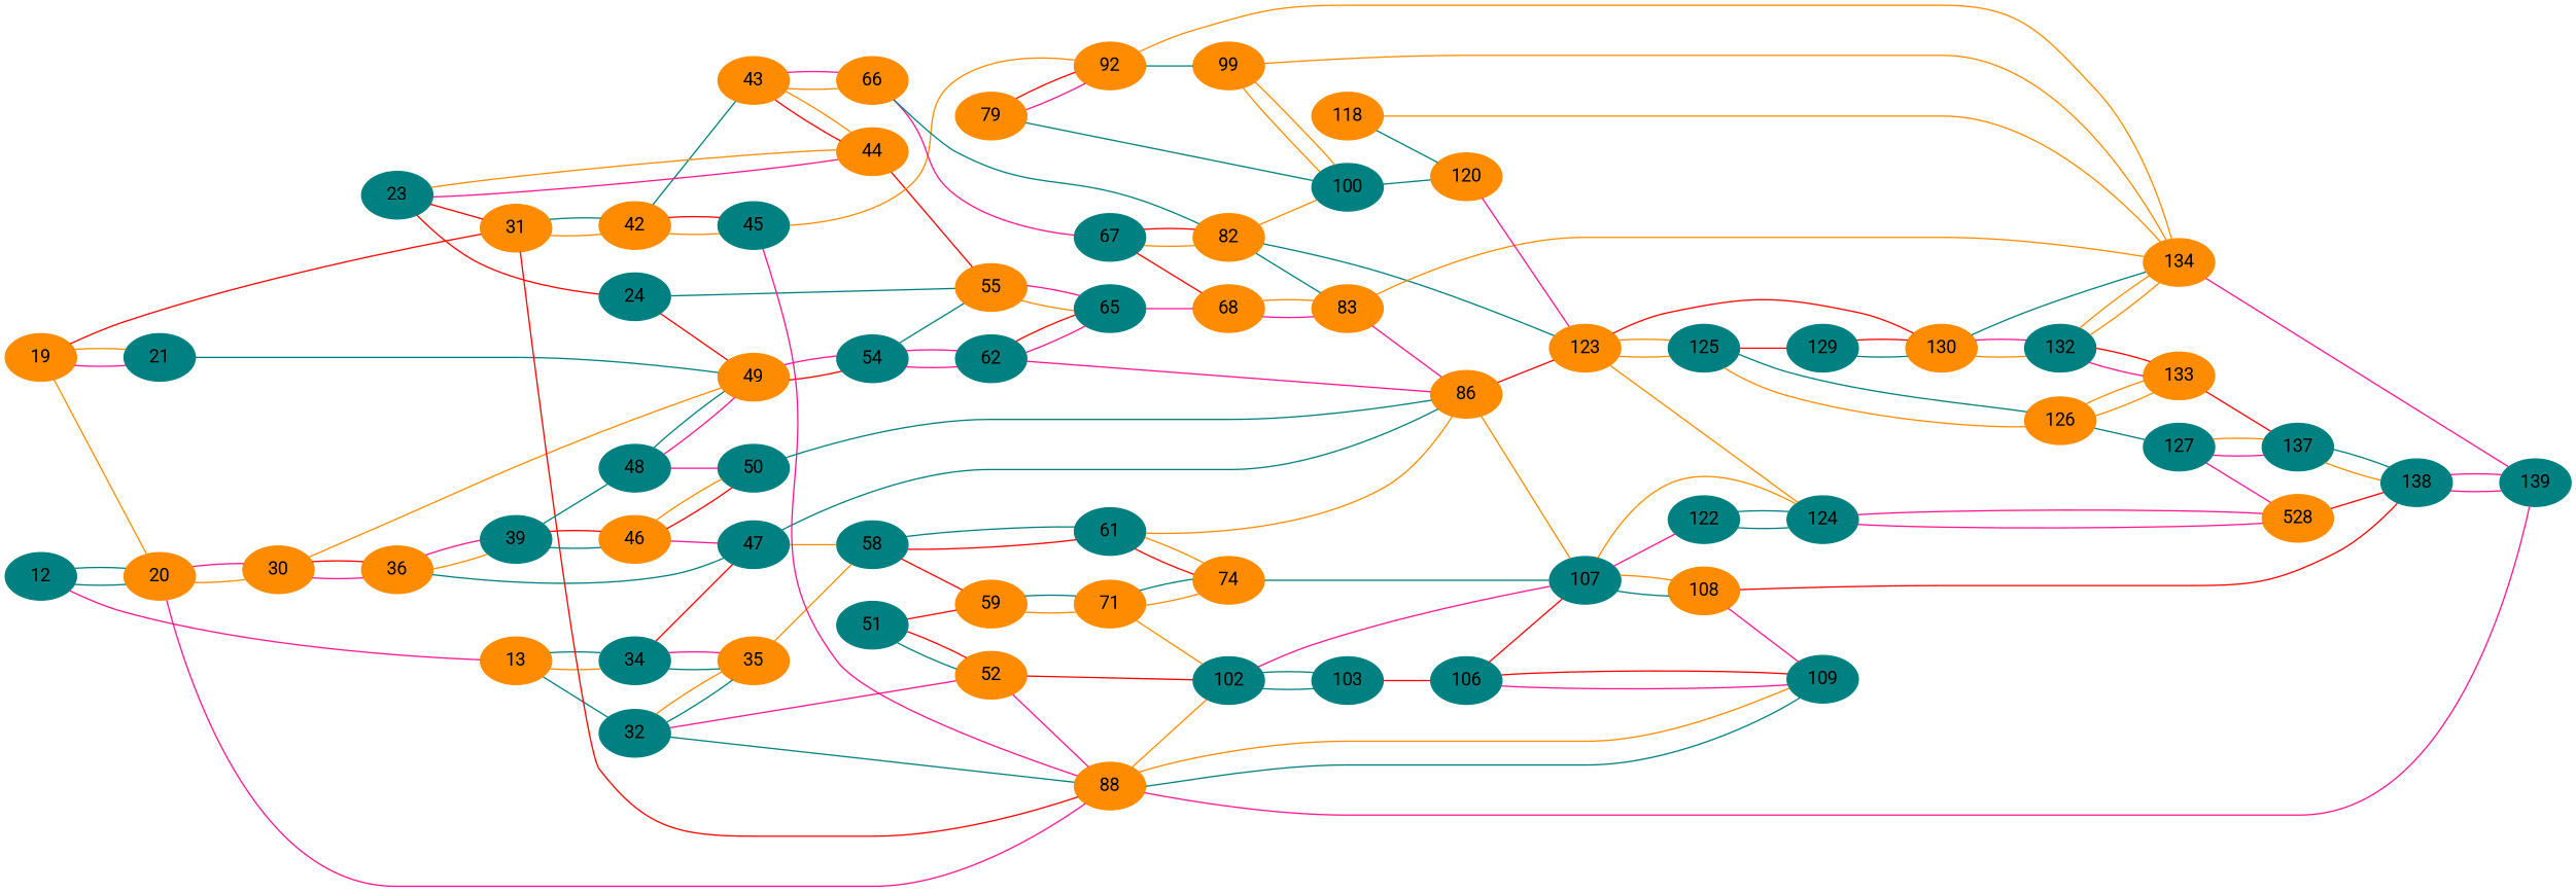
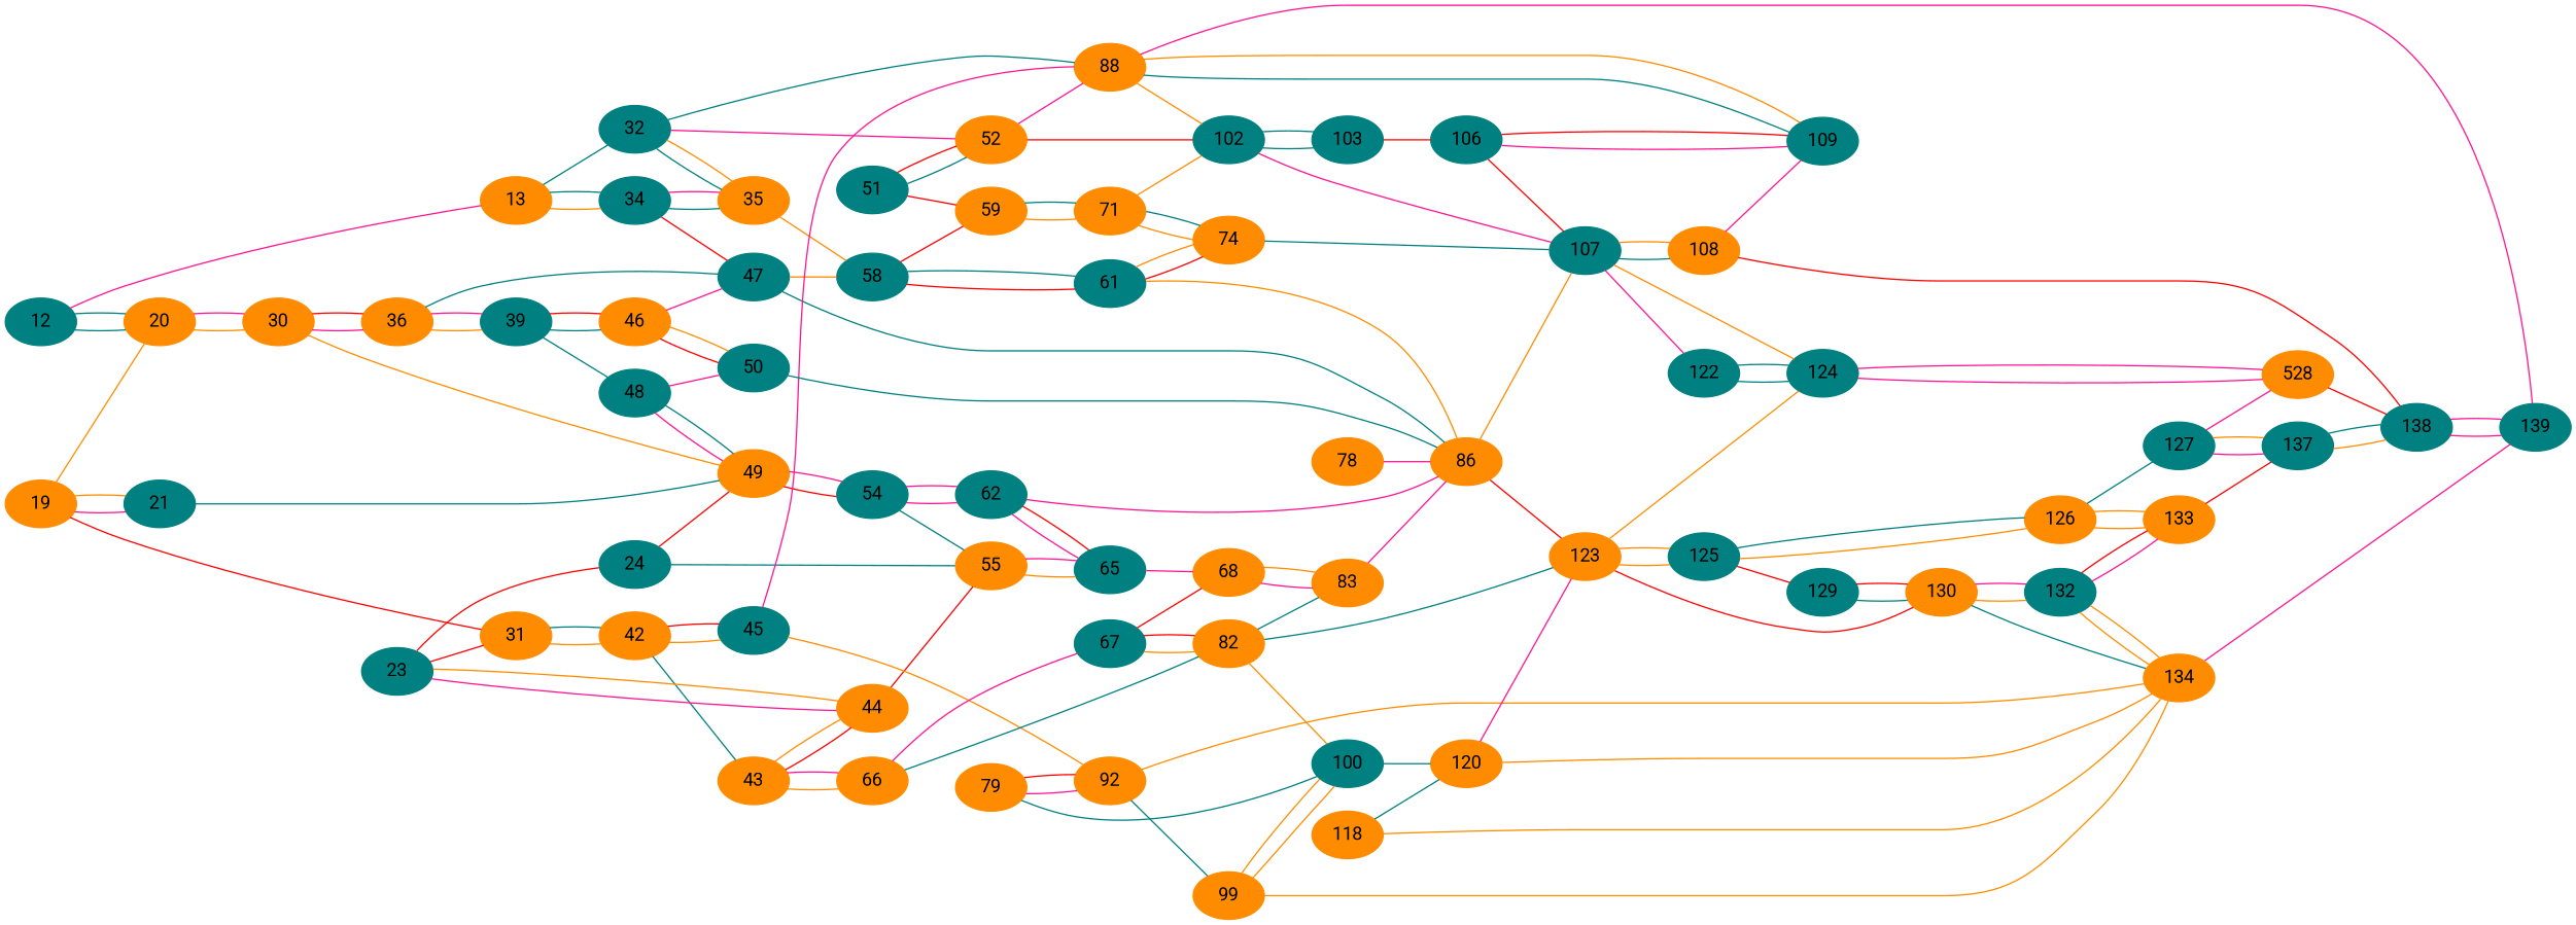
  graph {
    fontname=Roboto
    rankdir=LR
    node [color=darkorange fontname=Roboto style=filled]
    edge [color=darkorange fontname=Roboto]
    12 [color=teal super="+2+1"]
    13 [super="+9"]
    20 [super="+14+3"]
    32 [color=teal super="+11"]
    34 [color=teal]
    30
    88 [super="+17"]
    35
    52 [super="+27+33"]
    47 [color=teal super="+40+37"]
    19 [super="+16+15"]
    21 [color=teal]
    31 [super="+22"]
    49 [super="+25+29"]
    42
    36
    102 [color=teal super="+73+87"]
    109 [color=teal]
    139 [color=teal super="+89"]
    54 [color=teal]
    23 [color=teal]
    24 [color=teal]
    44
    55 [super="+53"]
    65 [color=teal]
    39 [color=teal]
    43
    45 [color=teal]
    58 [color=teal super="+41"]
    86 [super="+85+75"]
    59
    61 [color=teal]
    46
    48 [color=teal super="+38"]
    50 [color=teal]
    66
    92 [super="+91+70"]
    67 [color=teal]
    82 [super="+81"]
    99
    134 [super="+131"]
    107 [color=teal super="+101"]
    123 [super="+114+110+93+98+97"]
    62 [color=teal]
    51 [color=teal]
    71
    103 [color=teal]
    68
    74
    83
    100 [color=teal super="+80"]
    108
    122 [color=teal]
    124 [color=teal super="+94+95"]
+   78
    79
    120 [super="+112+113"]
    125 [color=teal]
    130 [super="+116+115"]
    106 [color=teal]
    138 [color=teal super="+135+136"]
    n62 [label=528]
    118
    126
    129 [color=teal]
    132 [color=teal]
    127 [color=teal]
    133
    137 [color=teal]
    12 -- 13 [color=deeppink weight=2]
    12 -- 20 [color=teal weight=2]
    12 -- 20 [color=teal]
    13 -- 32 [color=teal]
    13 -- 34
    13 -- 34 [color=teal]
    20 -- 30
    20 -- 30 [color=deeppink]
-   20 -- 88 [color=deeppink]
    32 -- 88 [color=teal]
    32 -- 35 [color=teal]
    32 -- 35
    32 -- 52 [color=deeppink weight=2]
    34 -- 35 [color=teal]
    34 -- 35 [color=deeppink]
    34 -- 47 [color=red]
    30 -- 49
    30 -- 36 [color=deeppink]
    30 -- 36 [color=red]
    88 -- 102
    88 -- 109 [color=teal]
    88 -- 109
    88 -- 139 [color=deeppink weight=2]
    35 -- 58
    52 -- 88 [color=deeppink]
    52 -- 102 [color=red]
    47 -- 58
    47 -- 86 [color=teal]
    19 -- 20
    19 -- 21 [color=deeppink weight=2]
    19 -- 21
    19 -- 31 [color=red]
    21 -- 49 [color=teal]
-   31 -- 88 [color=red weight=2]
    31 -- 42
    31 -- 42 [color=teal]
    49 -- 54 [color=red]
    49 -- 54 [color=deeppink]
    42 -- 43 [color=teal]
    42 -- 45
    42 -- 45 [color=red]
    36 -- 47 [color=teal]
    36 -- 39
    36 -- 39 [color=deeppink]
    102 -- 107 [color=deeppink]
    102 -- 103 [color=teal weight=2]
    102 -- 103 [color=teal]
    54 -- 55 [color=teal]
    54 -- 62 [color=deeppink]
    54 -- 62 [color=deeppink]
    23 -- 31 [color=red]
    23 -- 24 [color=red]
    23 -- 44 [color=deeppink]
    23 -- 44
    24 -- 49 [color=red]
    24 -- 55 [color=teal]
    44 -- 55 [color=red]
    55 -- 65
    55 -- 65 [color=deeppink]
    65 -- 68 [color=deeppink]
    39 -- 46 [color=teal]
    39 -- 46 [color=red]
    39 -- 48 [color=teal]
    43 -- 44 [color=red]
    43 -- 44
    43 -- 66
    43 -- 66 [color=deeppink]
    45 -- 88 [color=deeppink]
    45 -- 92
    58 -- 59 [color=red]
    58 -- 61 [color=red]
    58 -- 61 [color=teal]
    86 -- 107
    86 -- 123 [color=red weight=2]
    59 -- 71
    59 -- 71 [color=teal]
    61 -- 86
    61 -- 74 [color=red]
    61 -- 74
    46 -- 47 [color=deeppink]
    46 -- 50 [color=red]
    46 -- 50
    48 -- 49 [color=deeppink weight=2]
    48 -- 49 [color=teal]
    48 -- 50 [color=deeppink]
    50 -- 86 [color=teal]
    66 -- 67 [color=deeppink]
    66 -- 82 [color=teal]
    92 -- 99 [color=teal]
    92 -- 134
    67 -- 82
    67 -- 82 [color=red]
    67 -- 68 [color=red]
    82 -- 123 [color=teal]
    82 -- 83 [color=teal]
    82 -- 100
    99 -- 134
    99 -- 100
    99 -- 100
    134 -- 139 [color=deeppink weight=2]
    107 -- 108 [color=teal]
    107 -- 108
    107 -- 122 [color=deeppink]
    107 -- 124
    123 -- 124
    123 -- 125
    123 -- 125
    123 -- 130 [color=red]
    62 -- 65 [color=deeppink]
    62 -- 65 [color=red]
    62 -- 86 [color=deeppink]
    51 -- 52 [color=teal weight=2]
    51 -- 52 [color=red]
    51 -- 59 [color=red]
    71 -- 102
    71 -- 74
    71 -- 74 [color=teal]
    103 -- 106 [color=red]
    68 -- 83 [color=deeppink]
    68 -- 83
    74 -- 107 [color=teal]
    83 -- 86 [color=deeppink]
    100 -- 120 [color=teal]
    108 -- 109 [color=deeppink]
    108 -- 138 [color=red]
    122 -- 124 [color=teal weight=2]
    122 -- 124 [color=teal]
    124 -- n62 [color=deeppink]
    124 -- n62 [color=deeppink]
+   78 -- 86 [color=deeppink weight=3]
    79 -- 92 [color=deeppink weight=2]
    79 -- 92 [color=red]
    79 -- 100 [color=teal]
-   83 -- 134 [weight=2]
+   120 -- 134 [weight=2]
    120 -- 123 [color=deeppink weight=2]
    125 -- 126
    125 -- 126 [color=teal]
    125 -- 129 [color=red]
    130 -- 134 [color=teal]
    130 -- 132
    130 -- 132 [color=deeppink]
    106 -- 109 [color=deeppink]
    106 -- 109 [color=red]
    106 -- 107 [color=red]
    138 -- 139 [color=deeppink weight=2]
    138 -- 139 [color=deeppink]
    n62 -- 138 [color=red]
    118 -- 134
    118 -- 120 [color=teal weight=2]
    126 -- 127 [color=teal]
    126 -- 133
    126 -- 133
    129 -- 130 [color=teal weight=2]
    129 -- 130 [color=red]
    132 -- 134
    132 -- 134
    132 -- 133 [color=deeppink]
    132 -- 133 [color=red]
    127 -- n62 [color=deeppink]
    127 -- 137 [color=deeppink]
    127 -- 137
    133 -- 137 [color=red]
    137 -- 138
    137 -- 138 [color=teal]
  }
